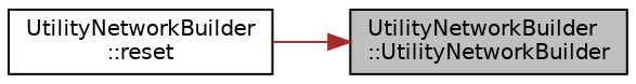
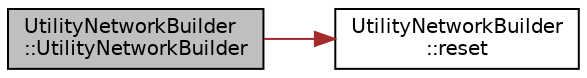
  digraph {
    rankdir=LR
    node [color=black fontname=Helvetica fontsize=10 shape=record style=filled]
    n1 [fillcolor=grey75 fontcolor=black height=0.2 label="UtilityNetworkBuilder\l::UtilityNetworkBuilder" width=0.4]
    n2 [fillcolor=white height=0.2 label="UtilityNetworkBuilder\l::reset" width=0.4]
-   n2 -> n1 [color=brown fontname=Helvetica fontsize=10 labelfontname=Helvetica labelfontsize=10 style=solid]
+   n1 -> n2 [color=brown fontname=Helvetica fontsize=10 labelfontname=Helvetica labelfontsize=10 style=solid]
  }
